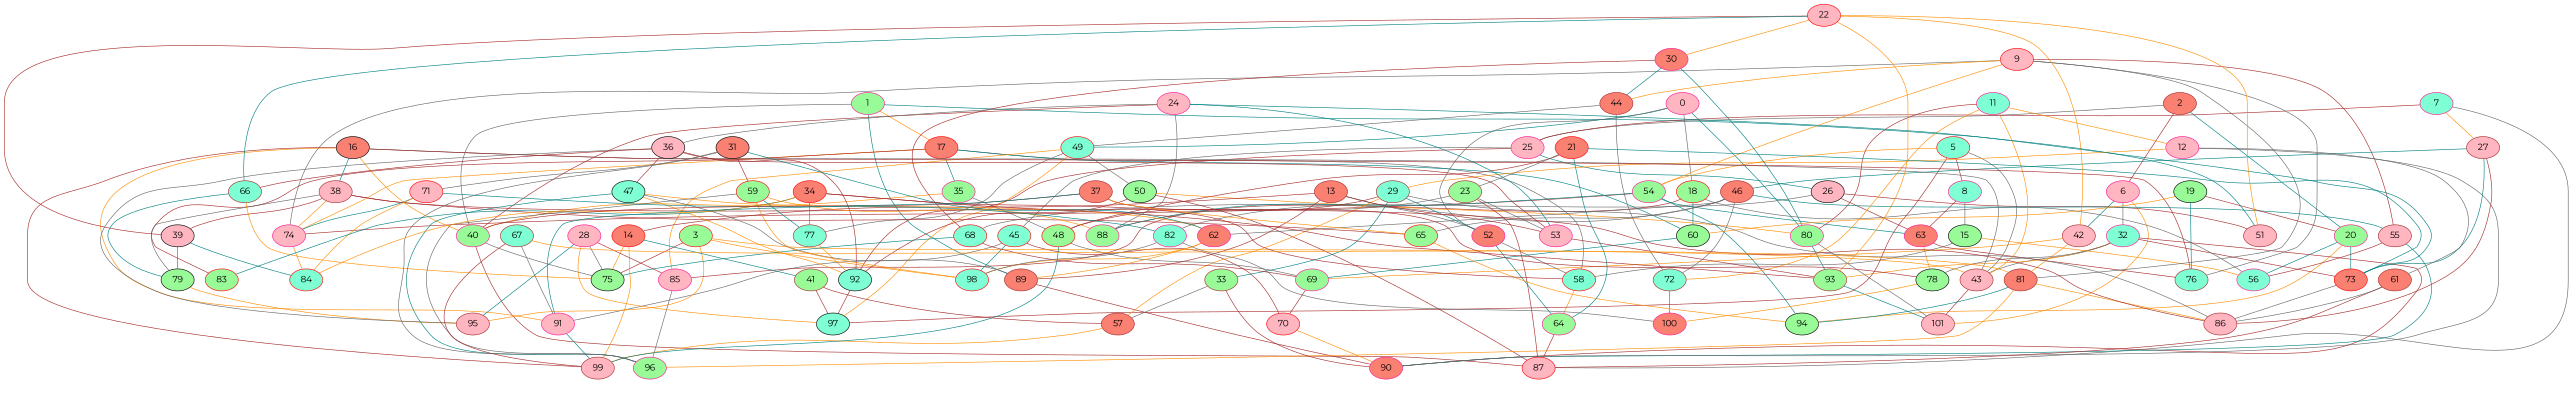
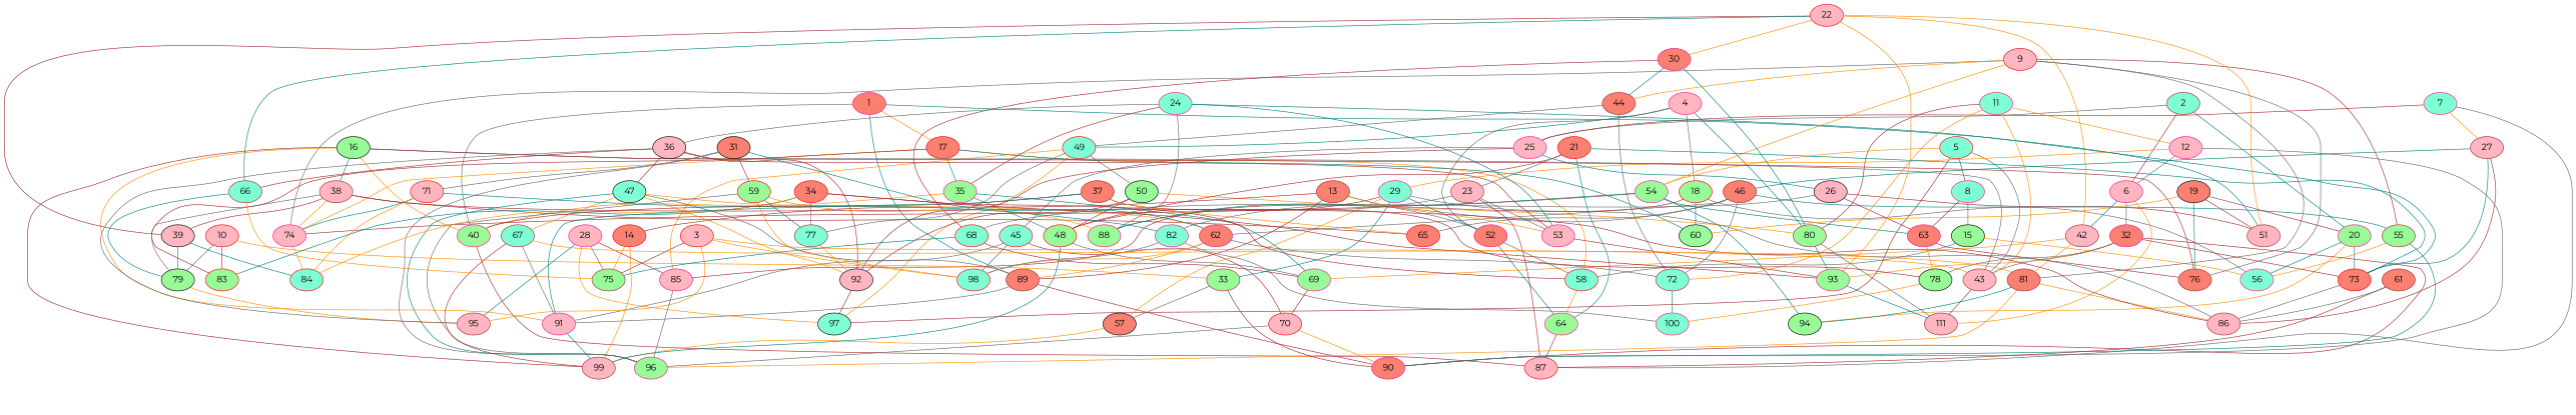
  graph {
    fontname=Montserrat
    node [color=deeppink fillcolor=lightpink fontname=Montserrat style=filled]
    edge [color=darkorange fontname=Montserrat weight=1.0]
-   1 [fillcolor=palegreen]
+   1 [fillcolor=salmon]
    17 [color=red fillcolor=salmon]
    40 [fillcolor=palegreen]
    73 [color=red fillcolor=salmon]
    89 [color=brown fillcolor=salmon]
    74
    83 [color=red fillcolor=palegreen]
    58 [color=red fillcolor=aquamarine]
    35 [fillcolor=palegreen]
    60 [color=black fillcolor=palegreen]
-   75 [color=black fillcolor=palegreen]
+   75 [color=brown fillcolor=palegreen]
    87 [color=red]
    86 [color=brown]
    90 [fillcolor=salmon]
    91
-   2 [color=brown fillcolor=salmon]
+   2 [color=brown fillcolor=aquamarine]
    6
    20 [fillcolor=palegreen]
    25
-   32 [fillcolor=aquamarine]
+   32 [fillcolor=salmon]
    42 [color=brown]
-   101 [color=brown]
+   101 [color=brown label=111]
    56 [fillcolor=aquamarine]
    94 [color=black fillcolor=palegreen]
    26 [color=black]
    45 [color=red fillcolor=aquamarine]
-   92 [color=black fillcolor=aquamarine]
-   3 [color=red fillcolor=palegreen]
+   92 [color=black]
+   3 [color=red]
    43 [color=brown]
    95 [color=brown]
    98 [color=red fillcolor=aquamarine]
    18 [color=red fillcolor=palegreen]
-   4 [label=0]
+   4
    49 [color=red fillcolor=aquamarine]
    52 [fillcolor=salmon]
-   80 [fillcolor=palegreen]
+   80 [color=brown fillcolor=palegreen]
    85
    97 [color=black fillcolor=aquamarine]
    77 [color=brown fillcolor=aquamarine]
    50 [color=black fillcolor=palegreen]
    64 [fillcolor=palegreen]
-   93 [color=brown fillcolor=palegreen]
+   93 [fillcolor=palegreen]
    5 [color=red fillcolor=aquamarine]
    8 [fillcolor=aquamarine]
    54 [fillcolor=palegreen]
    15 [color=black fillcolor=palegreen]
    63 [fillcolor=salmon]
    88 [fillcolor=palegreen]
    78 [color=black fillcolor=palegreen]
    81 [color=brown fillcolor=salmon]
    69 [fillcolor=palegreen]
    7 [fillcolor=aquamarine]
    27 [color=brown]
    46 [color=brown fillcolor=salmon]
-   76 [color=brown fillcolor=aquamarine]
+   76 [color=brown fillcolor=salmon]
    9 [color=red]
    44 [color=brown fillcolor=salmon]
-   55 [color=brown]
+   55 [color=brown fillcolor=palegreen]
    72 [color=brown fillcolor=aquamarine]
    84 [color=red fillcolor=aquamarine]
    96 [fillcolor=palegreen]
+   10 [color=red]
    33 [color=brown fillcolor=palegreen]
    79 [color=black fillcolor=palegreen]
-   57 [color=brown fillcolor=salmon]
+   57 [color=black fillcolor=salmon]
    11 [fillcolor=aquamarine]
    12
-   29 [color=brown fillcolor=aquamarine]
+   29 [fillcolor=aquamarine]
    61 [color=brown fillcolor=salmon]
-   100 [fillcolor=salmon]
+   100 [fillcolor=aquamarine]
    48 [color=red fillcolor=palegreen]
    13 [color=brown fillcolor=salmon]
    14 [color=red fillcolor=salmon]
    53
-   41 [color=brown fillcolor=palegreen]
    99 [color=brown]
-   16 [color=black fillcolor=salmon]
+   16 [color=black fillcolor=palegreen]
    38 [color=brown]
    39 [color=black]
-   65 [color=red fillcolor=palegreen]
-   19 [color=black fillcolor=palegreen]
+   65 [color=red fillcolor=salmon]
+   19 [color=black fillcolor=salmon]
    51 [color=brown]
    21 [color=red fillcolor=salmon]
-   23 [color=brown fillcolor=palegreen]
+   23 [color=brown]
    22 [color=red]
    30 [fillcolor=salmon]
    66 [color=brown fillcolor=aquamarine]
    68 [color=red fillcolor=aquamarine]
-   24
+   24 [fillcolor=aquamarine]
    36 [color=black]
    47 [color=black fillcolor=aquamarine]
    70 [color=red]
    62 [fillcolor=salmon]
    82 [fillcolor=aquamarine]
    28
    31 [color=black fillcolor=salmon]
    59 [color=red fillcolor=palegreen]
    71 [color=red]
    34 [color=red fillcolor=salmon]
    67 [color=brown fillcolor=aquamarine]
    37 [color=brown fillcolor=salmon]
    1 -- 17
    1 -- 40 [color=gray40]
    1 -- 73 [color=teal]
    1 -- 89 [color=teal]
    17 -- 74
    17 -- 83 [color=brown]
-   17 -- 58 [color=gray40]
+   17 -- 58
    17 -- 35 [color=teal]
    17 -- 60 [color=teal]
-   40 -- 75 [color=gray40]
    40 -- 87 [color=brown]
    73 -- 86 [color=gray40]
    89 -- 90 [color=brown]
+   89 -- 91 [color=gray40]
    74 -- 84
    58 -- 64
    35 -- 40
    35 -- 48 [color=gray40]
-   60 -- 69 [color=teal]
+   35 -- 69 [color=teal]
    91 -- 99 [color=teal]
    2 -- 6 [color=brown]
    2 -- 20 [color=teal weight=2.0]
    2 -- 25 [color=gray40]
    6 -- 32 [color=gray40]
    6 -- 42 [color=teal]
    6 -- 101
    20 -- 73 [color=teal]
    20 -- 56 [color=teal]
    20 -- 94
    25 -- 26 [color=teal]
    25 -- 45 [color=gray40]
    25 -- 92 [color=brown]
    32 -- 73 [color=brown]
    32 -- 90 [color=brown]
    32 -- 43 [color=gray40]
    32 -- 93
    32 -- 78 [color=gray40]
    42 -- 81
    42 -- 69
    26 -- 63 [color=brown]
    26 -- 51 [color=brown]
    26 -- 68 [color=gray40]
    45 -- 91 [color=gray40]
    45 -- 98 [color=teal]
    45 -- 70 [color=brown]
    92 -- 97 [color=brown]
    3 -- 75 [color=brown]
    3 -- 43
    3 -- 95
    3 -- 98
    43 -- 101 [color=brown]
    18 -- 60 [color=teal]
    18 -- 56 [color=gray40]
    18 -- 85 [color=brown]
    4 -- 18 [color=gray40]
    4 -- 49 [color=teal]
    4 -- 52 [color=gray40]
    4 -- 80 [color=teal]
    49 -- 85
    49 -- 97
    49 -- 77 [color=gray40]
    49 -- 50 [color=gray40]
    52 -- 58 [color=gray40]
    52 -- 64 [color=teal]
    80 -- 101 [color=gray40]
    80 -- 93 [color=teal]
    85 -- 96 [color=gray40]
    77 -- 92
-   50 -- 87 [color=brown]
+   50 -- 48 [color=brown]
    50 -- 92 [color=brown]
    50 -- 80
    64 -- 87 [color=brown]
    93 -- 101 [color=teal]
    5 -- 43 [color=gray40]
    5 -- 97 [color=brown]
    5 -- 8 [color=brown]
    5 -- 54
    8 -- 15 [color=gray40]
    8 -- 63 [color=brown weight=2.0]
    54 -- 74 [color=brown]
    54 -- 94 [color=teal]
    54 -- 63 [color=teal]
    54 -- 88 [color=teal]
    15 -- 58 [color=gray40]
    15 -- 56
    63 -- 78
    63 -- 76 [color=brown]
    78 -- 100
    81 -- 86
    81 -- 94 [color=teal]
    81 -- 96
    69 -- 70 [color=brown]
    7 -- 87 [color=gray40]
    7 -- 25 [color=brown weight=2.0]
    7 -- 27
    27 -- 73 [color=teal]
    27 -- 86 [color=brown]
    27 -- 46 [color=teal]
    46 -- 55 [color=teal]
    46 -- 72 [color=gray40]
    46 -- 65 [color=gray40]
    46 -- 62 [color=gray40]
    46 -- 82 [color=gray40]
    9 -- 74 [color=gray40]
    9 -- 54
    9 -- 81 [color=gray40]
    9 -- 76 [color=gray40]
    9 -- 44
    9 -- 55 [color=brown]
    44 -- 49 [color=gray40]
    44 -- 72 [color=gray40]
    55 -- 90 [color=teal]
-   55 -- 56 [color=brown]
+   55 -- 56
    72 -- 100 [color=teal weight=2.0]
+   10 -- 83 [color=brown]
+   10 -- 33
+   10 -- 79 [color=gray40 weight=2.0]
    33 -- 90 [color=brown]
    33 -- 57 [color=gray40]
    79 -- 95
    57 -- 99
    11 -- 43
    11 -- 80 [color=brown]
    11 -- 72
    11 -- 12
    12 -- 90 [color=gray40]
    12 -- 29
-   12 -- 61 [color=gray40]
+   12 -- 6 [color=gray40]
    29 -- 86 [color=gray40]
    29 -- 52 [color=teal]
    29 -- 33 [color=teal]
    29 -- 57
    29 -- 48 [color=brown]
    61 -- 87 [color=brown]
    61 -- 86 [color=gray40]
    48 -- 69 [color=gray40 weight=2.0]
    48 -- 99 [color=teal]
    13 -- 89 [color=brown]
    13 -- 52 [color=gray40]
    13 -- 14 [color=brown]
-   13 -- 53 [color=brown]
+   13 -- 53
    14 -- 75
-   14 -- 41 [color=teal]
    14 -- 99
    53 -- 93 [color=brown]
-   41 -- 97 [color=brown weight=2.0]
-   41 -- 57 [color=brown]
    16 -- 40
    16 -- 91
    16 -- 43 [color=gray40]
    16 -- 76 [color=brown]
    16 -- 99 [color=brown]
    16 -- 38 [color=teal]
    38 -- 74
    38 -- 86 [color=brown]
    38 -- 79 [color=gray40]
    38 -- 39 [color=brown]
    38 -- 65 [color=brown]
    39 -- 84 [color=teal]
    39 -- 79 [color=teal]
-   65 -- 94
    19 -- 60
    19 -- 20 [color=brown]
    19 -- 76 [color=teal]
+   19 -- 51 [color=brown]
    21 -- 73 [color=teal]
    21 -- 64 [color=teal]
    21 -- 48 [color=brown]
    21 -- 23 [color=gray40]
    23 -- 87 [color=brown]
    23 -- 88 [color=gray40]
    23 -- 53 [color=gray40]
    22 -- 42
    22 -- 93
    22 -- 39 [color=brown]
    22 -- 51
    22 -- 30
    22 -- 66 [color=teal]
    30 -- 80 [color=teal]
    30 -- 44 [color=teal]
    30 -- 68 [color=brown]
    66 -- 75
    66 -- 79 [color=teal]
    68 -- 75 [color=teal]
    68 -- 69 [color=brown]
-   24 -- 40 [color=brown]
+   24 -- 35 [color=brown]
    24 -- 88 [color=gray40]
    24 -- 53 [color=teal weight=2.0]
    24 -- 51 [color=teal]
    24 -- 36 [color=gray40]
    36 -- 92 [color=brown]
    36 -- 95 [color=gray40]
    36 -- 53 [color=brown]
    36 -- 66 [color=brown]
    36 -- 47 [color=brown]
    47 -- 89 [color=gray40]
    47 -- 92
    47 -- 96 [color=teal]
    47 -- 62
+   47 -- 67
    70 -- 90
+   70 -- 96 [color=gray40]
    62 -- 89
    62 -- 98
+   62 -- 72 [color=gray40]
    82 -- 98 [color=gray40]
    82 -- 100 [color=gray40]
    28 -- 75 [color=gray40]
    28 -- 95 [color=teal]
    28 -- 85 [color=brown]
    28 -- 97
    31 -- 96 [color=gray40]
    31 -- 62 [color=teal]
    31 -- 59 [color=brown]
    31 -- 71 [color=gray40]
    59 -- 98 [weight=2.0]
    59 -- 77 [color=teal]
    59 -- 88
    59 -- 96 [color=gray40]
    71 -- 74 [color=teal]
    71 -- 84
    71 -- 82 [color=teal]
    34 -- 83 [color=teal]
    34 -- 58 [color=brown weight=2.0]
    34 -- 77 [color=gray40]
    34 -- 93 [color=brown]
    34 -- 84
    67 -- 91 [color=gray40]
    67 -- 81
    67 -- 99 [color=brown]
    37 -- 40 [color=brown]
    37 -- 91 [color=teal]
    37 -- 78 [color=brown]
    37 -- 65
  }
